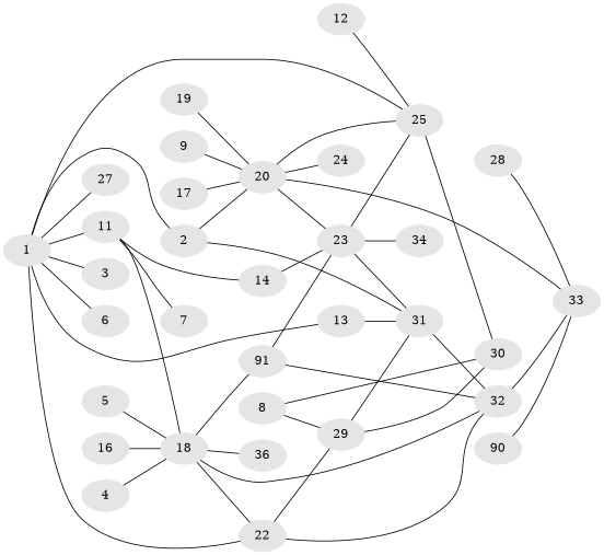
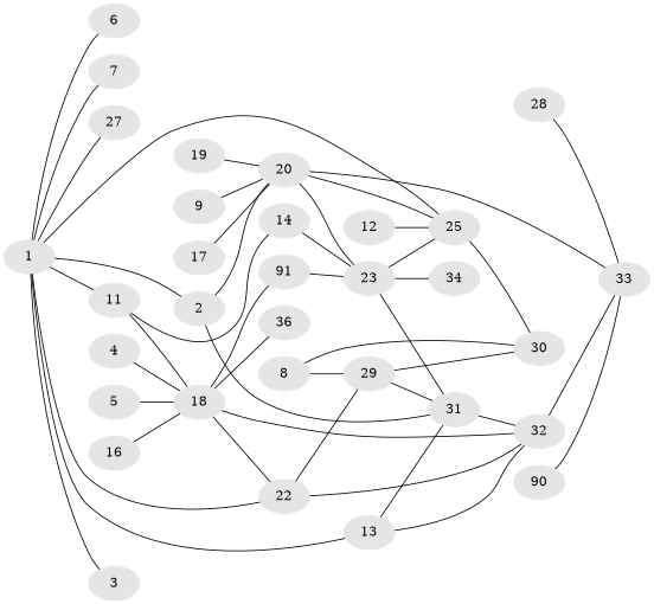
  graph {
    rankdir=LR
    node [color=gray90 style=filled]
    edge [weight=1.0]
    1
    2
    3
    6
    7
    11
    13
    22
    25
    27
    20
    31
    18
    14
    29
    32
    30
    33
    23
-   24
    4
    n22 [label=91]
    n23 [label=36]
    5
    8
    9
    n27 [label=90]
    12
    34
    16
    17
    19
    28
    1 -- 2
    1 -- 3
    1 -- 6
-   11 -- 7
+   1 -- 7
    1 -- 11
    1 -- 13
    1 -- 22
    1 -- 25
    1 -- 27
    2 -- 20
    2 -- 31
    11 -- 18
    11 -- 14
    13 -- 31
    22 -- 29
    22 -- 32
    25 -- 30
    20 -- 25
    20 -- 33
    20 -- 23
-   20 -- 24
    31 -- 32
    18 -- 22
    18 -- 32
    18 -- n22
    18 -- n23
    14 -- 23
    29 -- 31
    29 -- 30 [weight=2.0]
    32 -- 33
    23 -- 25
    23 -- 31
    23 -- 34
    4 -- 18
-   n22 -- 32
+   13 -- 32
    n22 -- 23 [weight=2.0]
    5 -- 18 [weight=2.0]
    8 -- 29
    8 -- 30
    9 -- 20
    n27 -- 33
    12 -- 25
    16 -- 18
    17 -- 20
    19 -- 20
    28 -- 33
  }
